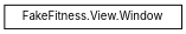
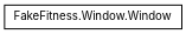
  digraph {
    rankdir=LR
    fontname=Inter
-   n1 [color=black fillcolor=white fontname=Inter fontsize=10 height=0.2 label="FakeFitness.View.Window" shape=record style=filled width=0.4]
+   n1 [color=black fillcolor=white fontname=Inter fontsize=10 height=0.2 label="FakeFitness.Window.Window" shape=record style=filled width=0.4]
  }
